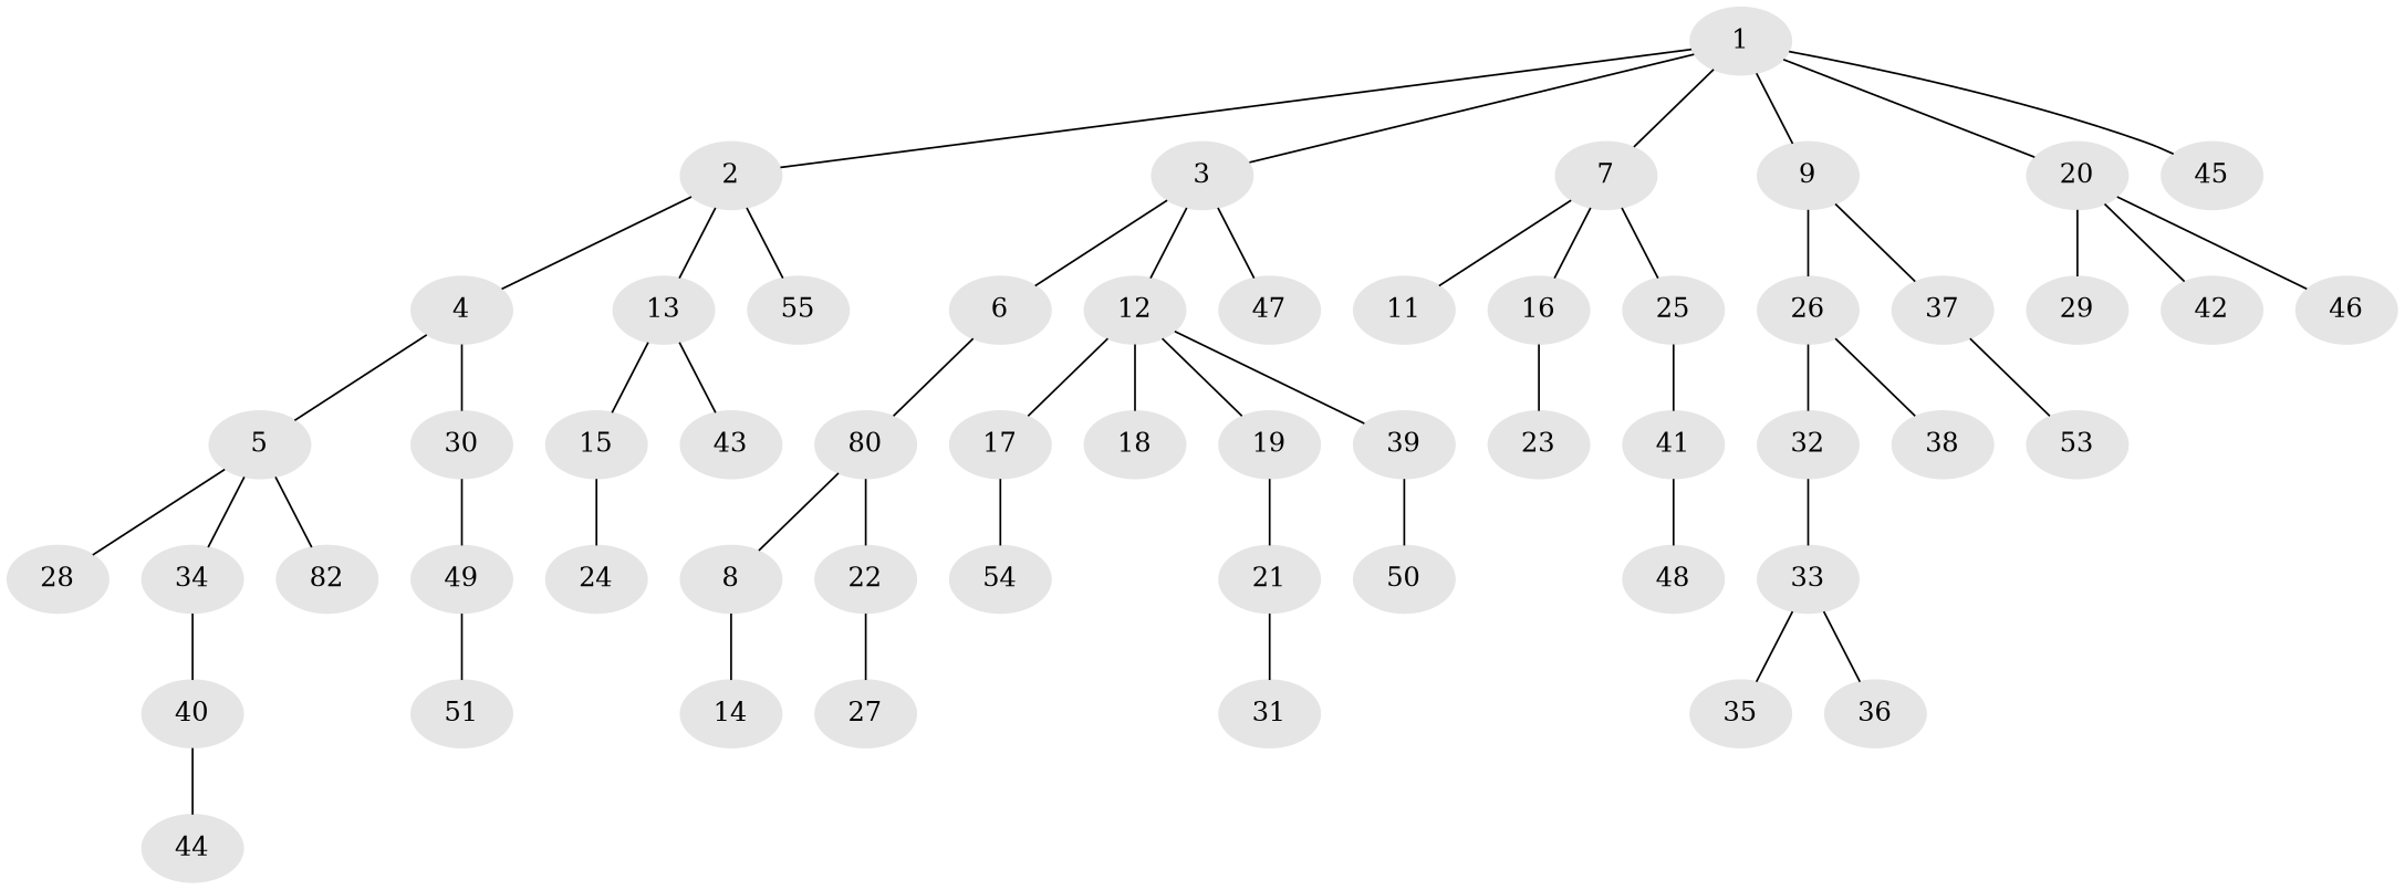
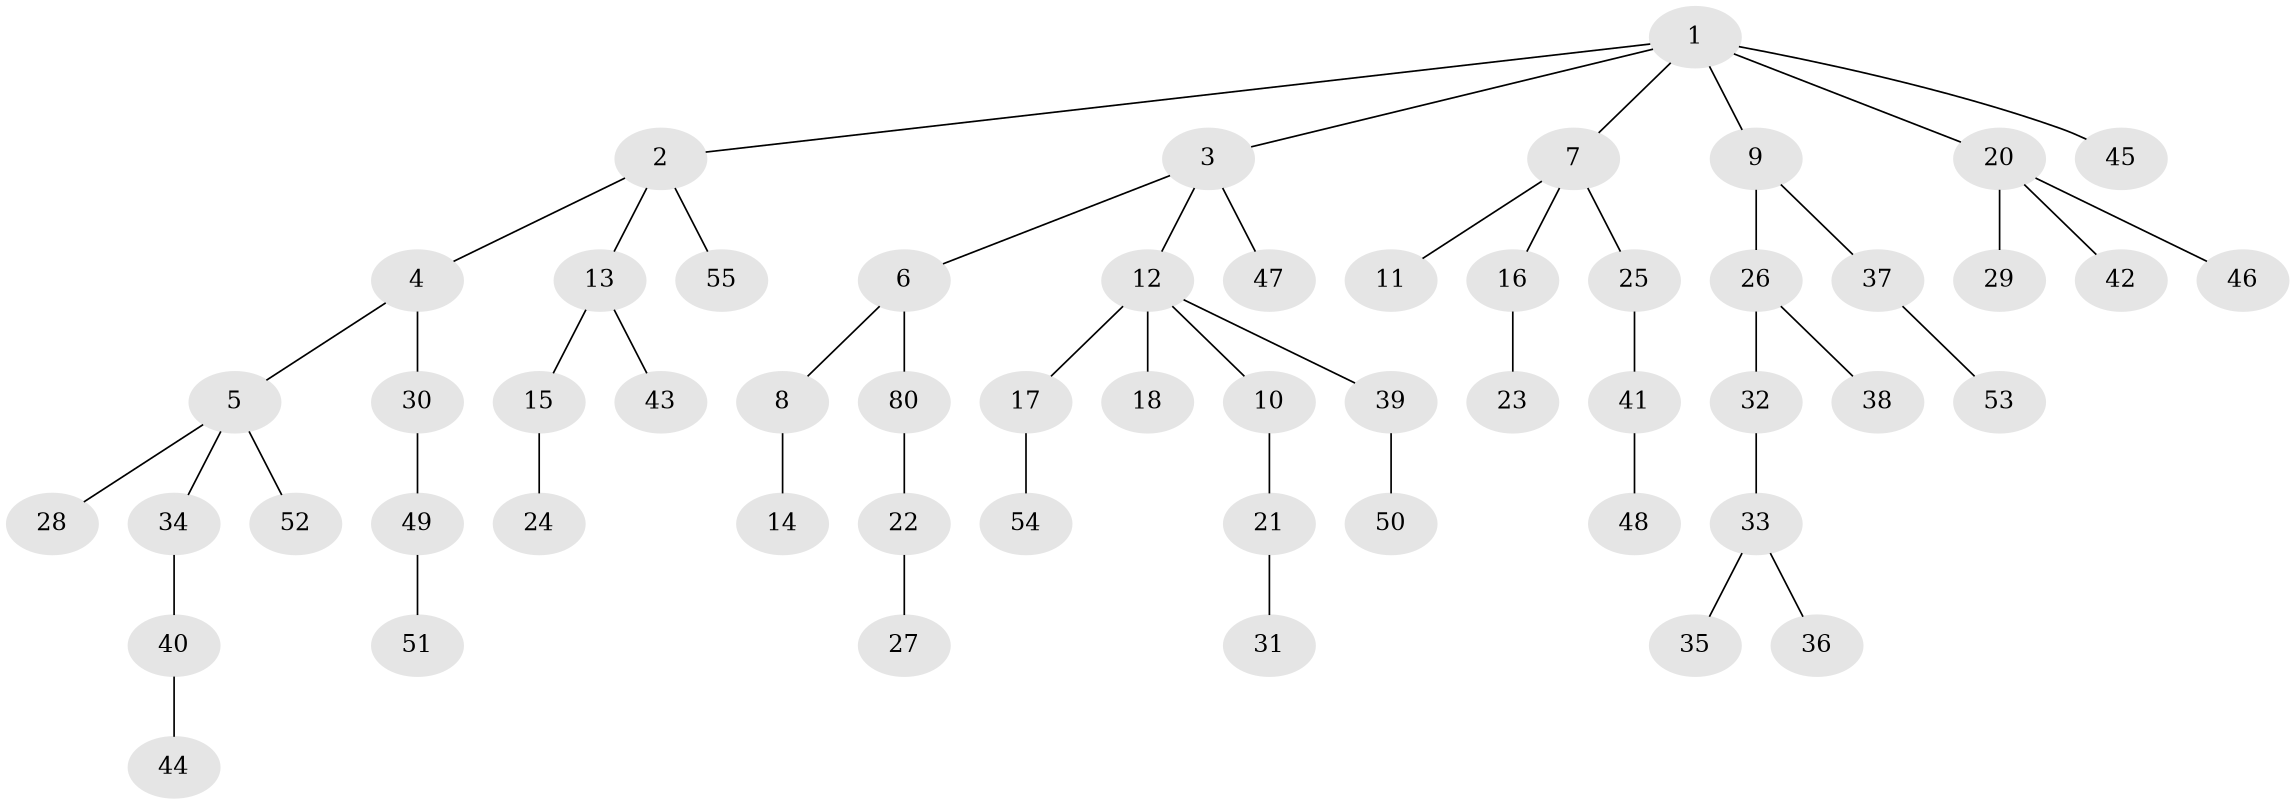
  graph {
    node [color=gray90 style=filled]
    1
    2
    3
    7
    9
    20
    45
    4
    13
    55
    6
    12
    47
    11
    16
    25
    26
    37
    29
    42
    46
    5
    30
    15
    43
    8
    n27 [label=80]
    17
    18
-   19
+   19 [label=10]
    39
    28
    34
-   52 [label=82]
+   52
    49
    40
    14
    22
    23
    41
    32
    38
    53
    27
    54
    21
    50
    24
    31
    48
    33
    51
    35
    36
    44
    1 -- 2
    1 -- 3
    1 -- 7
    1 -- 9
    1 -- 20
    1 -- 45
    2 -- 4
    2 -- 13
    2 -- 55
    3 -- 6
    3 -- 12
    3 -- 47
    7 -- 11
    7 -- 16
    7 -- 25
    9 -- 26
    9 -- 37
    20 -- 29
    20 -- 42
    20 -- 46
    4 -- 5
    4 -- 30
    13 -- 15
    13 -- 43
-   n27 -- 8
+   6 -- 8
    6 -- n27
    12 -- 17
    12 -- 18
    12 -- 19
    12 -- 39
    16 -- 23
    25 -- 41
    26 -- 32
    26 -- 38
    37 -- 53
    5 -- 28
    5 -- 34
    5 -- 52
    30 -- 49
    15 -- 24
    8 -- 14
    n27 -- 22
    17 -- 54
    19 -- 21
    39 -- 50
    34 -- 40
    49 -- 51
    40 -- 44
    22 -- 27
    41 -- 48
    32 -- 33
    21 -- 31
    33 -- 35
    33 -- 36
  }
